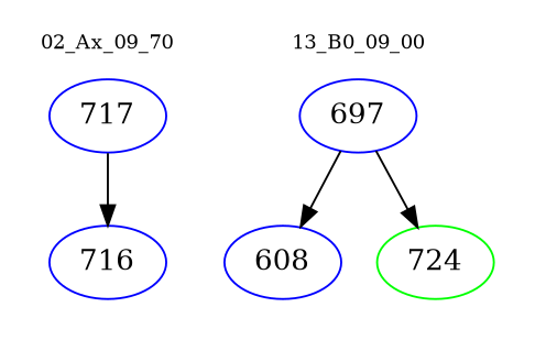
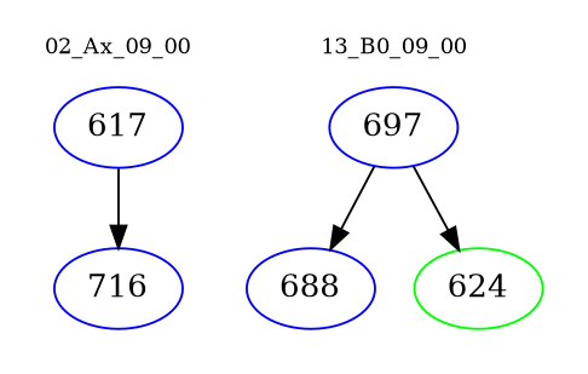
  digraph {
    node [color=blue]
    edge [color=black]
-   n1 [label=717]
+   n1 [label=617]
    n2 [label=716]
    n3 [label=697]
-   n4 [label=608]
-   n5 [color=green label=724]
+   n4 [label=688]
+   n5 [color=green label=624]
    subgraph cluster_1 {
      color=white
      fontsize=10
-     label="02_Ax_09_70"
+     label="02_Ax_09_00"
      n1
      n2
    }
    subgraph cluster_2 {
      color=white
      fontsize=10
      label="13_B0_09_00"
      n3
      n4
      n5
    }
    n1 -> n2
    n3 -> n4
    n3 -> n5
  }
